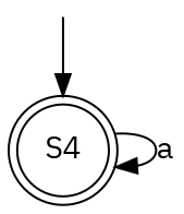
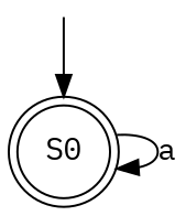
  digraph {
    rankdir=TB
    fontname="IBM Plex Mono"
    node [fontname="IBM Plex Mono"]
    edge [fontname="IBM Plex Mono"]
    start [color=white fontcolor=white shape=point]
-   S0 [color=black fontcolor=black shape=doublecircle label=S4]
+   S0 [color=black fontcolor=black shape=doublecircle]
    start -> S0
    S0 -> S0 [label=a]
  }
